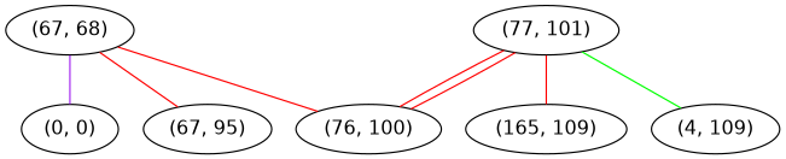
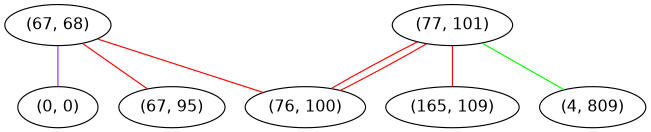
  graph {
    fontname="DejaVu Sans"
    node [fontname="DejaVu Sans"]
    edge [color=red fontname="DejaVu Sans" weight=1]
    n1 [label="(67, 68)"]
    "(0, 0)"
    "(67, 95)"
    "(76, 100)"
    "(77, 101)"
    "(165, 109)"
-   "(4, 109)"
+   "(4, 109)" [label="(4, 809)"]
    n1 -- "(0, 0)" [color=purple weight=4]
    n1 -- "(67, 95)"
    n1 -- "(76, 100)"
    "(77, 101)" -- "(76, 100)"
    "(77, 101)" -- "(76, 100)"
    "(77, 101)" -- "(165, 109)"
    "(77, 101)" -- "(4, 109)" [color=green weight=2]
  }
